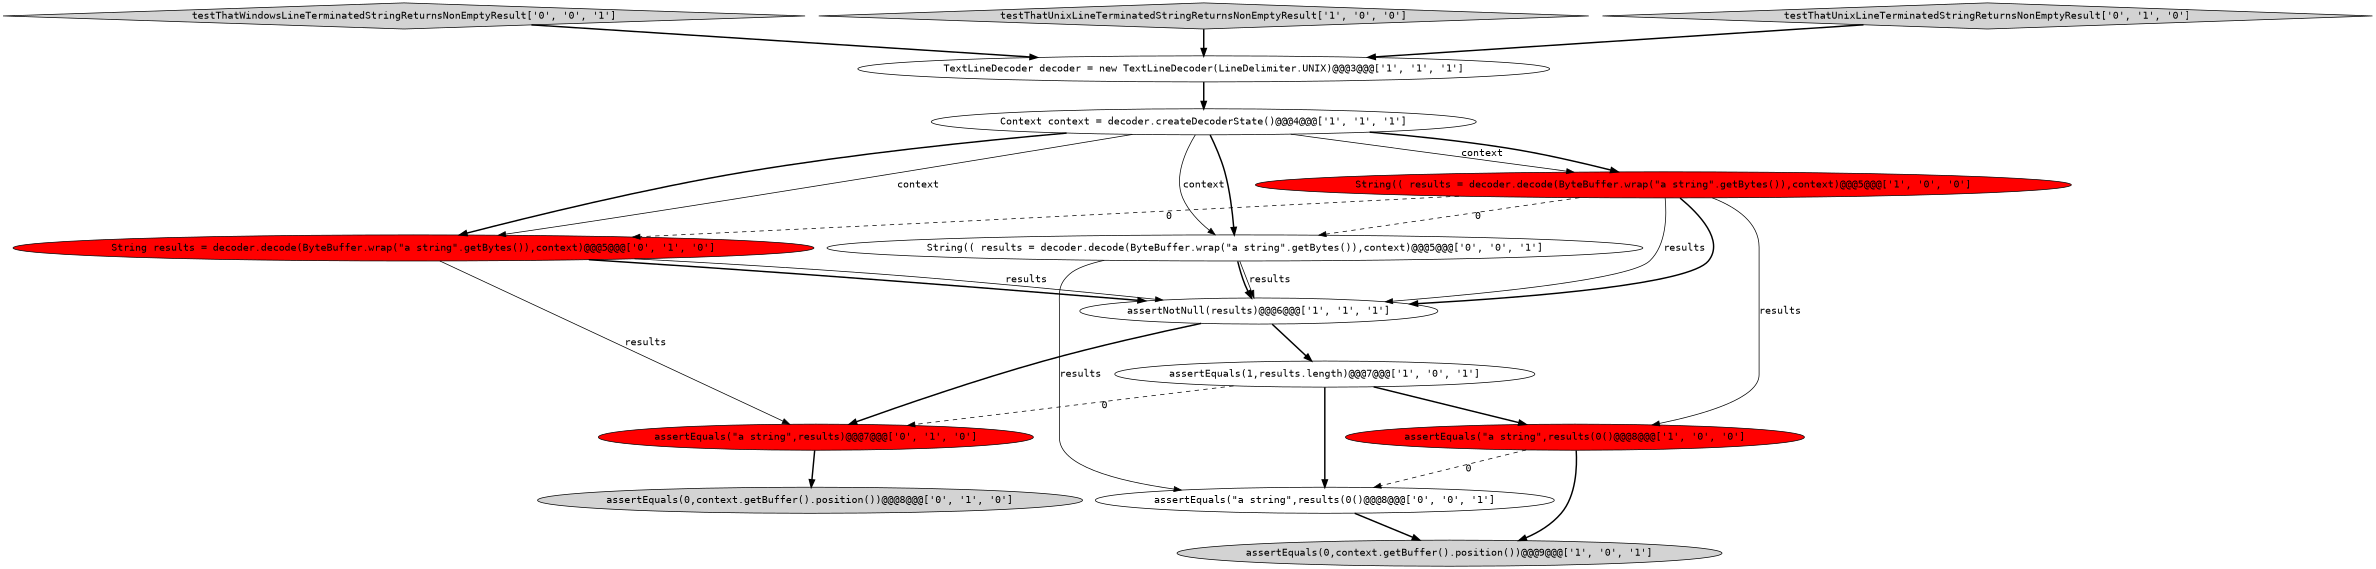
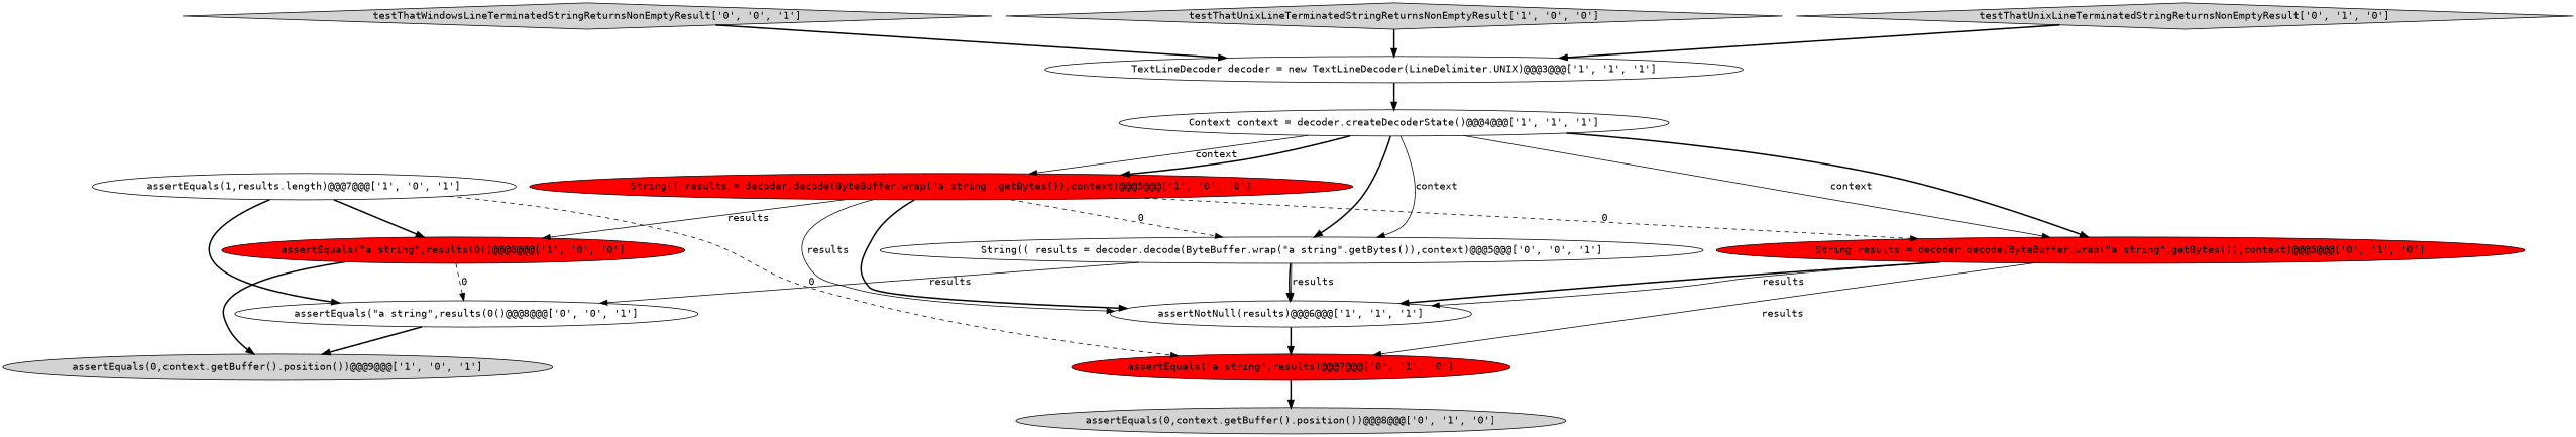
  digraph {
    fontname="DejaVu Sans Mono"
    node [fillcolor=white shape=ellipse style=filled fontname="DejaVu Sans Mono"]
    edge [style=bold fontname="DejaVu Sans Mono"]
    n1 [fillcolor=lightgray label="testThatWindowsLineTerminatedStringReturnsNonEmptyResult['0', '0', '1']" shape=diamond]
    n2 [label="TextLineDecoder decoder = new TextLineDecoder(LineDelimiter.UNIX)@@@3@@@['1', '1', '1']"]
    n3 [fillcolor=red label="String(( results = decoder.decode(ByteBuffer.wrap(\"a string\".getBytes()),context)@@@5@@@['1', '0', '0']"]
    n4 [label="String(( results = decoder.decode(ByteBuffer.wrap(\"a string\".getBytes()),context)@@@5@@@['0', '0', '1']"]
    n5 [fillcolor=red label="assertEquals(\"a string\",results(0()@@@8@@@['1', '0', '0']"]
    n6 [label="assertNotNull(results)@@@6@@@['1', '1', '1']"]
    n7 [fillcolor=red label="String results = decoder.decode(ByteBuffer.wrap(\"a string\".getBytes()),context)@@@5@@@['0', '1', '0']"]
    n8 [fillcolor=lightgray label="assertEquals(0,context.getBuffer().position())@@@8@@@['0', '1', '0']"]
    n9 [fillcolor=lightgray label="assertEquals(0,context.getBuffer().position())@@@9@@@['1', '0', '1']"]
    n10 [label="assertEquals(1,results.length)@@@7@@@['1', '0', '1']"]
    n11 [label="assertEquals(\"a string\",results(0()@@@8@@@['0', '0', '1']"]
    n12 [fillcolor=red label="assertEquals(\"a string\",results)@@@7@@@['0', '1', '0']"]
    n13 [label="Context context = decoder.createDecoderState()@@@4@@@['1', '1', '1']"]
    n14 [fillcolor=lightgray label="testThatUnixLineTerminatedStringReturnsNonEmptyResult['1', '0', '0']" shape=diamond]
    n15 [fillcolor=lightgray label="testThatUnixLineTerminatedStringReturnsNonEmptyResult['0', '1', '0']" shape=diamond]
    n1 -> n2
    n2 -> n13
    n3 -> n4 [label=0 style=dashed]
    n3 -> n5 [label=results style=solid]
    n3 -> n6 [label=results style=solid]
    n3 -> n6
    n3 -> n7 [label=0 style=dashed]
    n4 -> n6
    n4 -> n6 [label=results style=solid]
    n4 -> n11 [label=results style=solid]
    n5 -> n9
    n5 -> n11 [label=0 style=dashed]
-   n6 -> n10
    n6 -> n12
    n7 -> n6
    n7 -> n6 [label=results style=solid]
    n7 -> n12 [label=results style=solid]
    n10 -> n5
    n10 -> n11
    n10 -> n12 [label=0 style=dashed]
    n11 -> n9
    n12 -> n8
    n13 -> n3 [label=context style=solid]
    n13 -> n3
    n13 -> n4 [label=context style=solid]
    n13 -> n4
    n13 -> n7 [label=context style=solid]
    n13 -> n7
    n14 -> n2
    n15 -> n2
  }
